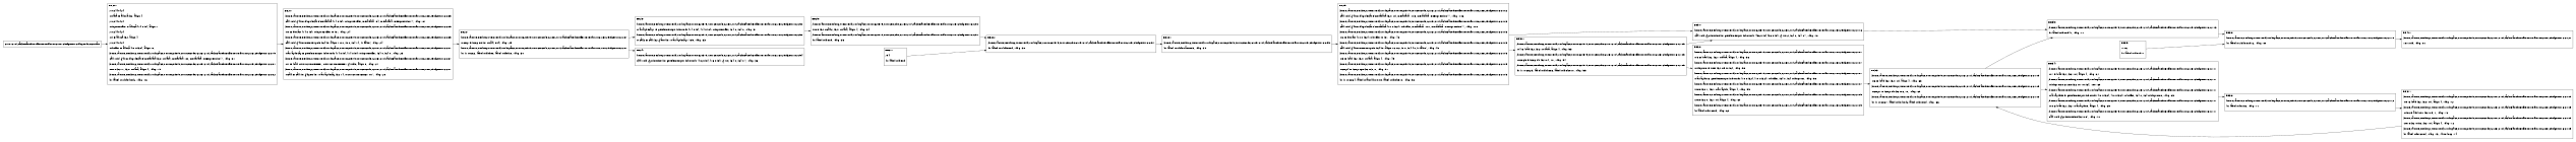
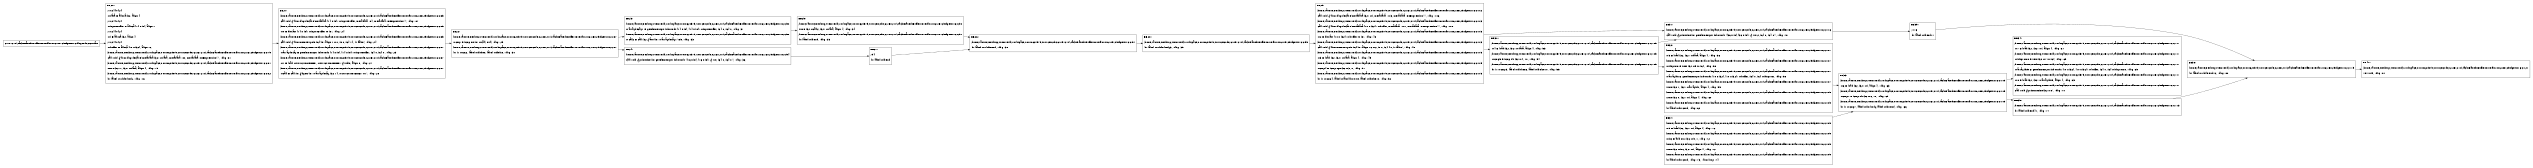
  digraph {
    rankdir=LR
    node [shape=record]
    n1 [label="{CWE121_Stack_Based_Buffer_Overflow__CWE129_fgets_16_ll_goodB2G_start}"]
    n2 [label="{BB20:\l\l/:102440424\l\n  %data = alloca i32, align 4\l\n/:102440424\l\n  %inputBuffer = alloca [14 x i8], align 1\l\n/:102440424\l\n  %i = alloca i32, align 4\l\n/:102440424\l\n  %buffer = alloca [10 x i32], align 16\l\n/home/raoxue/Desktop/MemVerif/workspace/000_062_579/source_code/CWE121_Stack_Based_Buffer_Overflow__CWE129_fgets_16.c:79\l\n  call void @llvm.dbg.declare(metadata i32* %data, metadata !80, metadata !DIExpression()), !dbg !81\l\n/home/raoxue/Desktop/MemVerif/workspace/000_062_579/source_code/CWE121_Stack_Based_Buffer_Overflow__CWE129_fgets_16.c:81\l\n  store i32 -1, i32* %data, align 4, !dbg !15\l\n/home/raoxue/Desktop/MemVerif/workspace/000_062_579/source_code/CWE121_Stack_Based_Buffer_Overflow__CWE129_fgets_16.c:82\l\n  br label %while.body, !dbg !16\l\n}"]
    n3 [label="{BB21:\l\l/home/raoxue/Desktop/MemVerif/workspace/000_062_579/source_code/CWE121_Stack_Based_Buffer_Overflow__CWE129_fgets_16.c:85\l\n  call void @llvm.dbg.declare(metadata [14 x i8]* %inputBuffer, metadata !84, metadata !DIExpression()), !dbg !87\l\n/home/raoxue/Desktop/MemVerif/workspace/000_062_579/source_code/CWE121_Stack_Based_Buffer_Overflow__CWE129_fgets_16.c:85\l\n  %0 = bitcast [14 x i8]* %inputBuffer to i8*, !dbg !24\l\n/home/raoxue/Desktop/MemVerif/workspace/000_062_579/source_code/CWE121_Stack_Based_Buffer_Overflow__CWE129_fgets_16.c:85\l\n  call void @llvm.memset.p0i8.i64(i8* align 1 %0, i8 0, i64 14, i1 false), !dbg !24\l\n/home/raoxue/Desktop/MemVerif/workspace/000_062_579/source_code/CWE121_Stack_Based_Buffer_Overflow__CWE129_fgets_16.c:87\l\n  %arraydecay = getelementptr inbounds [14 x i8], [14 x i8]* %inputBuffer, i64 0, i64 0, !dbg !25\l\n/home/raoxue/Desktop/MemVerif/workspace/000_062_579/source_code/CWE121_Stack_Based_Buffer_Overflow__CWE129_fgets_16.c:87\l\n  %1 = load %struct._IO_FILE*, %struct._IO_FILE** @stdin, align 8, !dbg !27\l\n/home/raoxue/Desktop/MemVerif/workspace/000_062_579/source_code/CWE121_Stack_Based_Buffer_Overflow__CWE129_fgets_16.c:87\l\n  %call = call i8* @fgets(i8* %arraydecay, i32 14, %struct._IO_FILE* %1), !dbg !28\l\n}"]
    n4 [label="{BB22:\l\l/home/raoxue/Desktop/MemVerif/workspace/000_062_579/source_code/CWE121_Stack_Based_Buffer_Overflow__CWE129_fgets_16.c:87\l\n  %cmp = icmp ne i8* %call, null, !dbg !29\l\n/home/raoxue/Desktop/MemVerif/workspace/000_062_579/source_code/CWE121_Stack_Based_Buffer_Overflow__CWE129_fgets_16.c:87\l\n  br i1 %cmp, label %if.then, label %if.else, !dbg !30\l\n}"]
    n5 [label="{BB23:\l\l/home/raoxue/Desktop/MemVerif/workspace/000_062_579/source_code/CWE121_Stack_Based_Buffer_Overflow__CWE129_fgets_16.c:90\l\n  %arraydecay1 = getelementptr inbounds [14 x i8], [14 x i8]* %inputBuffer, i64 0, i64 0, !dbg !31\l\n/home/raoxue/Desktop/MemVerif/workspace/000_062_579/source_code/CWE121_Stack_Based_Buffer_Overflow__CWE129_fgets_16.c:90\l\n  %call2 = call i32 @atoi(i8* %arraydecay1) #5, !dbg !33\l\n}"]
    n6 [label="{BB24:\l\l/home/raoxue/Desktop/MemVerif/workspace/000_062_579/source_code/CWE121_Stack_Based_Buffer_Overflow__CWE129_fgets_16.c:94\l\n  call void @printLine(i8* getelementptr inbounds ([16 x i8], [16 x i8]* @.str, i64 0, i64 0)), !dbg !36\l\n}"]
    n7 [label="{BB25:\l\l/home/raoxue/Desktop/MemVerif/workspace/000_062_579/source_code/CWE121_Stack_Based_Buffer_Overflow__CWE129_fgets_16.c:90\l\n  store i32 %call2, i32* %data, align 4, !dbg !34\l\n/home/raoxue/Desktop/MemVerif/workspace/000_062_579/source_code/CWE121_Stack_Based_Buffer_Overflow__CWE129_fgets_16.c:91\l\n  br label %if.end, !dbg !35\l\n}"]
    n8 [label="{BB27:\l\l/:94\l\n  br label %if.end\l\n}"]
    n9 [label="{BB26:\l\l/home/raoxue/Desktop/MemVerif/workspace/000_062_579/source_code/CWE121_Stack_Based_Buffer_Overflow__CWE129_fgets_16.c:97\l\n  br label %while.end, !dbg !38\l\n}"]
-   n10 [label="{BB28:\l\l/home/raoxue/Desktop/MemVerif/workspace/000_062_579/source_code/CWE121_Stack_Based_Buffer_Overflow__CWE129_fgets_16.c:99\l\n  br label %while.raoxue3, !dbg !39\l\n}"]
+   n10 [label="{BB28:\l\l/home/raoxue/Desktop/MemVerif/workspace/000_062_579/source_code/CWE121_Stack_Based_Buffer_Overflow__CWE129_fgets_16.c:99\l\n  br label %while.body3, !dbg !39\l\n}"]
    n11 [label="{BB29:\l\l/home/raoxue/Desktop/MemVerif/workspace/000_062_579/source_code/CWE121_Stack_Based_Buffer_Overflow__CWE129_fgets_16.c:102\l\n  call void @llvm.dbg.declare(metadata i32* %i, metadata !103, metadata !DIExpression()), !dbg !106\l\n/home/raoxue/Desktop/MemVerif/workspace/000_062_579/source_code/CWE121_Stack_Based_Buffer_Overflow__CWE129_fgets_16.c:103\l\n  call void @llvm.dbg.declare(metadata [10 x i32]* %buffer, metadata !107, metadata !DIExpression()), !dbg !108\l\n/home/raoxue/Desktop/MemVerif/workspace/000_062_579/source_code/CWE121_Stack_Based_Buffer_Overflow__CWE129_fgets_16.c:103\l\n  %2 = bitcast [10 x i32]* %buffer to i8*, !dbg !48\l\n/home/raoxue/Desktop/MemVerif/workspace/000_062_579/source_code/CWE121_Stack_Based_Buffer_Overflow__CWE129_fgets_16.c:103\l\n  call void @llvm.memset.p0i8.i64(i8* align 16 %2, i8 0, i64 40, i1 false), !dbg !48\l\n/home/raoxue/Desktop/MemVerif/workspace/000_062_579/source_code/CWE121_Stack_Based_Buffer_Overflow__CWE129_fgets_16.c:105\l\n  %3 = load i32, i32* %data, align 4, !dbg !49\l\n/home/raoxue/Desktop/MemVerif/workspace/000_062_579/source_code/CWE121_Stack_Based_Buffer_Overflow__CWE129_fgets_16.c:105\l\n  %cmp4 = icmp sge i32 %3, 0, !dbg !51\l\n/home/raoxue/Desktop/MemVerif/workspace/000_062_579/source_code/CWE121_Stack_Based_Buffer_Overflow__CWE129_fgets_16.c:105\l\n  br i1 %cmp4, label %land.lhs.true, label %if.else10, !dbg !52\l\n}"]
    n12 [label="{BB30:\l\l/home/raoxue/Desktop/MemVerif/workspace/000_062_579/source_code/CWE121_Stack_Based_Buffer_Overflow__CWE129_fgets_16.c:105\l\n  %4 = load i32, i32* %data, align 4, !dbg !53\l\n/home/raoxue/Desktop/MemVerif/workspace/000_062_579/source_code/CWE121_Stack_Based_Buffer_Overflow__CWE129_fgets_16.c:105\l\n  %cmp5 = icmp slt i32 %4, 10, !dbg !54\l\n/home/raoxue/Desktop/MemVerif/workspace/000_062_579/source_code/CWE121_Stack_Based_Buffer_Overflow__CWE129_fgets_16.c:105\l\n  br i1 %cmp5, label %if.then6, label %if.else10, !dbg !55\l\n}"]
    n13 [label="{BB31:\l\l/home/raoxue/Desktop/MemVerif/workspace/000_062_579/source_code/CWE121_Stack_Based_Buffer_Overflow__CWE129_fgets_16.c:116\l\n  call void @printLine(i8* getelementptr inbounds ([36 x i8], [36 x i8]* @.str.2, i64 0, i64 0)), !dbg !78\l\n}"]
    n14 [label="{BB32:\l\l/home/raoxue/Desktop/MemVerif/workspace/000_062_579/source_code/CWE121_Stack_Based_Buffer_Overflow__CWE129_fgets_16.c:107\l\n  %5 = load i32, i32* %data, align 4, !dbg !56\l\n/home/raoxue/Desktop/MemVerif/workspace/000_062_579/source_code/CWE121_Stack_Based_Buffer_Overflow__CWE129_fgets_16.c:107\l\n  %idxprom = sext i32 %5 to i64, !dbg !58\l\n/home/raoxue/Desktop/MemVerif/workspace/000_062_579/source_code/CWE121_Stack_Based_Buffer_Overflow__CWE129_fgets_16.c:107\l\n  %arrayidx = getelementptr inbounds [10 x i32], [10 x i32]* %buffer, i64 0, i64 %idxprom, !dbg !58\l\n/home/raoxue/Desktop/MemVerif/workspace/000_062_579/source_code/CWE121_Stack_Based_Buffer_Overflow__CWE129_fgets_16.c:107\l\n  store i32 1, i32* %arrayidx, align 4, !dbg !59\l\n/home/raoxue/Desktop/MemVerif/workspace/000_062_579/source_code/CWE121_Stack_Based_Buffer_Overflow__CWE129_fgets_16.c:109\l\n  store i32 0, i32* %i, align 4, !dbg !60\l\n/home/raoxue/Desktop/MemVerif/workspace/000_062_579/source_code/CWE121_Stack_Based_Buffer_Overflow__CWE129_fgets_16.c:109\l\n  br label %for.cond, !dbg !62\l\n}"]
    n15 [label="{BB39:\l\l/:116\l\n  br label %if.end11\l\n}"]
    n16 [label="{BB33:\l\l/home/raoxue/Desktop/MemVerif/workspace/000_062_579/source_code/CWE121_Stack_Based_Buffer_Overflow__CWE129_fgets_16.c:109\l\n  %6 = load i32, i32* %i, align 4, !dbg !63\l\n/home/raoxue/Desktop/MemVerif/workspace/000_062_579/source_code/CWE121_Stack_Based_Buffer_Overflow__CWE129_fgets_16.c:109\l\n  %cmp7 = icmp slt i32 %6, 10, !dbg !65\l\n/home/raoxue/Desktop/MemVerif/workspace/000_062_579/source_code/CWE121_Stack_Based_Buffer_Overflow__CWE129_fgets_16.c:109\l\n  br i1 %cmp7, label %for.body, label %for.end, !dbg !66\l\n}"]
    n17 [label="{BB38:\l\l/home/raoxue/Desktop/MemVerif/workspace/000_062_579/source_code/CWE121_Stack_Based_Buffer_Overflow__CWE129_fgets_16.c:119\l\n  br label %while.end12, !dbg !80\l\n}"]
-   n18 [label="{BB34:\l\l/home/raoxue/Desktop/MemVerif/workspace/000_062_579/source_code/CWE121_Stack_Based_Buffer_Overflow__CWE129_fgets_16.c:111\l\n  %7 = load i32, i32* %i, align 4, !dbg !67\l\n/home/raoxue/Desktop/MemVerif/workspace/000_062_579/source_code/CWE121_Stack_Based_Buffer_Overflow__CWE129_fgets_16.c:111\l\n  %idxprom8 = sext i32 %7 to i64, !ret !69\l\n/home/raoxue/Desktop/MemVerif/workspace/000_062_579/source_code/CWE121_Stack_Based_Buffer_Overflow__CWE129_fgets_16.c:111\l\n  %arrayidx9 = getelementptr inbounds [10 x i32], [10 x i32]* %buffer, i64 0, i64 %idxprom8, !dbg !69\l\n/home/raoxue/Desktop/MemVerif/workspace/000_062_579/source_code/CWE121_Stack_Based_Buffer_Overflow__CWE129_fgets_16.c:111\l\n  %8 = load i32, i32* %arrayidx9, align 4, !dbg !69\l\n/home/raoxue/Desktop/MemVerif/workspace/000_062_579/source_code/CWE121_Stack_Based_Buffer_Overflow__CWE129_fgets_16.c:111\l\n  call void @printIntLine(i32 %8), !dbg !70\l\n}"]
+   n18 [label="{BB34:\l\l/home/raoxue/Desktop/MemVerif/workspace/000_062_579/source_code/CWE121_Stack_Based_Buffer_Overflow__CWE129_fgets_16.c:111\l\n  %7 = load i32, i32* %i, align 4, !dbg !67\l\n/home/raoxue/Desktop/MemVerif/workspace/000_062_579/source_code/CWE121_Stack_Based_Buffer_Overflow__CWE129_fgets_16.c:111\l\n  %idxprom8 = sext i32 %7 to i64, !dbg !69\l\n/home/raoxue/Desktop/MemVerif/workspace/000_062_579/source_code/CWE121_Stack_Based_Buffer_Overflow__CWE129_fgets_16.c:111\l\n  %arrayidx9 = getelementptr inbounds [10 x i32], [10 x i32]* %buffer, i64 0, i64 %idxprom8, !dbg !69\l\n/home/raoxue/Desktop/MemVerif/workspace/000_062_579/source_code/CWE121_Stack_Based_Buffer_Overflow__CWE129_fgets_16.c:111\l\n  %8 = load i32, i32* %arrayidx9, align 4, !dbg !69\l\n/home/raoxue/Desktop/MemVerif/workspace/000_062_579/source_code/CWE121_Stack_Based_Buffer_Overflow__CWE129_fgets_16.c:111\l\n  call void @printIntLine(i32 %8), !dbg !70\l\n}"]
    n19 [label="{BB35:\l\l/home/raoxue/Desktop/MemVerif/workspace/000_062_579/source_code/CWE121_Stack_Based_Buffer_Overflow__CWE129_fgets_16.c:113\l\n  br label %if.end41, !dbg !77\l\n}"]
-   n20 [label="{BB36:\l\l/home/raoxue/Desktop/MemVerif/workspace/000_062_579/source_code/CWE121_Stack_Based_Buffer_Overflow__CWE129_fgets_16.c:112\l\n  br label %for.inc, !dbg !71\l\n}"]
    n21 [label="{BB37:\l\l/home/raoxue/Desktop/MemVerif/workspace/000_062_579/source_code/CWE121_Stack_Based_Buffer_Overflow__CWE129_fgets_16.c:109\l\n  %9 = load i32, i32* %i, align 4, !dbg !72\l\n/home/raoxue/Desktop/MemVerif/workspace/000_062_579/source_code/CWE121_Stack_Based_Buffer_Overflow__CWE129_fgets_16.c:109\l\n  %inc = add nsw i32 %9, 1, !dbg !72\l\n/home/raoxue/Desktop/MemVerif/workspace/000_062_579/source_code/CWE121_Stack_Based_Buffer_Overflow__CWE129_fgets_16.c:109\l\n  store i32 %inc, i32* %i, align 4, !dbg !72\l\n/home/raoxue/Desktop/MemVerif/workspace/000_062_579/source_code/CWE121_Stack_Based_Buffer_Overflow__CWE129_fgets_16.c:109\l\n  br label %for.cond, !dbg !73, !llvm.loop !74\l\n}"]
    n22 [label="{BB40:\l\l/home/raoxue/Desktop/MemVerif/workspace/000_062_579/source_code/CWE121_Stack_Based_Buffer_Overflow__CWE129_fgets_16.c:121\l\n  ret void, !dbg !81\l\n}"]
    n1 -> n2
    n2 -> n3
    n3 -> n4
    n4 -> n5
    n4 -> n6
    n5 -> n7
+   n6 -> n8
    n7 -> n9
    n8 -> n9
    n9 -> n10
    n10 -> n11
    n11 -> n12
    n11 -> n13
    n12 -> n13
    n12 -> n14
-   n13 -> n19
+   n13 -> n15
    n14 -> n16
    n15 -> n17
    n16 -> n18
    n16 -> n19
    n17 -> n22
-   n18 -> n20
    n19 -> n17
-   n20 -> n21
    n21 -> n16
  }
